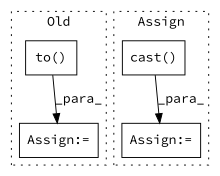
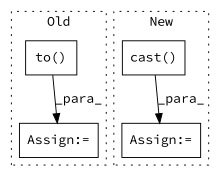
  digraph {
    fontname="Source Code Pro"
    node [a=75 l=3 shape=box fontname="Source Code Pro"]
    edge [fontname="Source Code Pro"]
    n1 [l="25,1" label="to()" s="2485,2516"]
    n2 [a=68 label="Assign:=" s=2482]
    n3 [l="8,1" label="cast()" s="1972,1996"]
    n4 [a=68 label="Assign:=" s=1943]
    subgraph cluster_1 {
      label=Old
      style=dotted
      n1
      n2
    }
    subgraph cluster_2 {
-     label=Assign
+     label=New
      style=dotted
      n3
      n4
    }
    n1 -> n2 [label=_para_]
    n3 -> n4 [label=_para_]
  }
